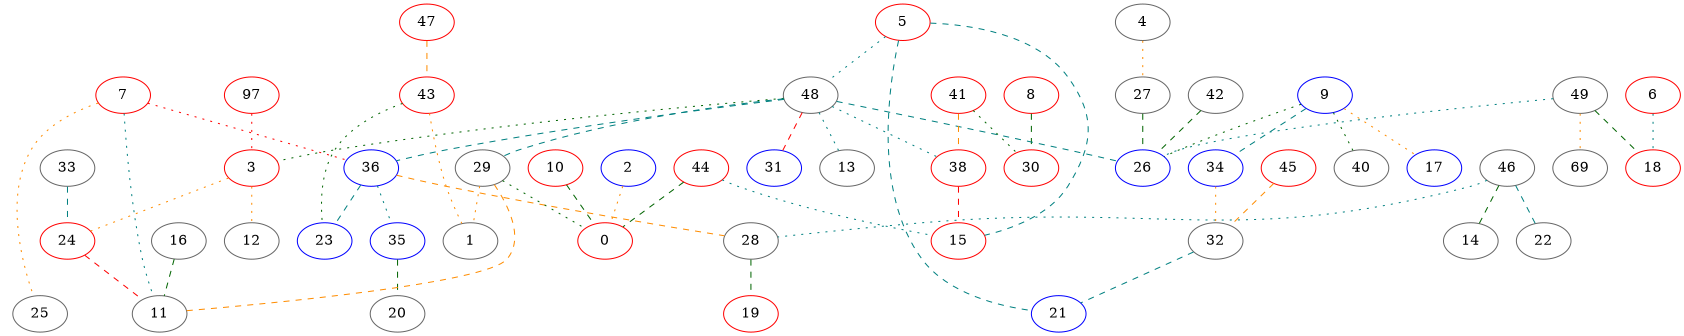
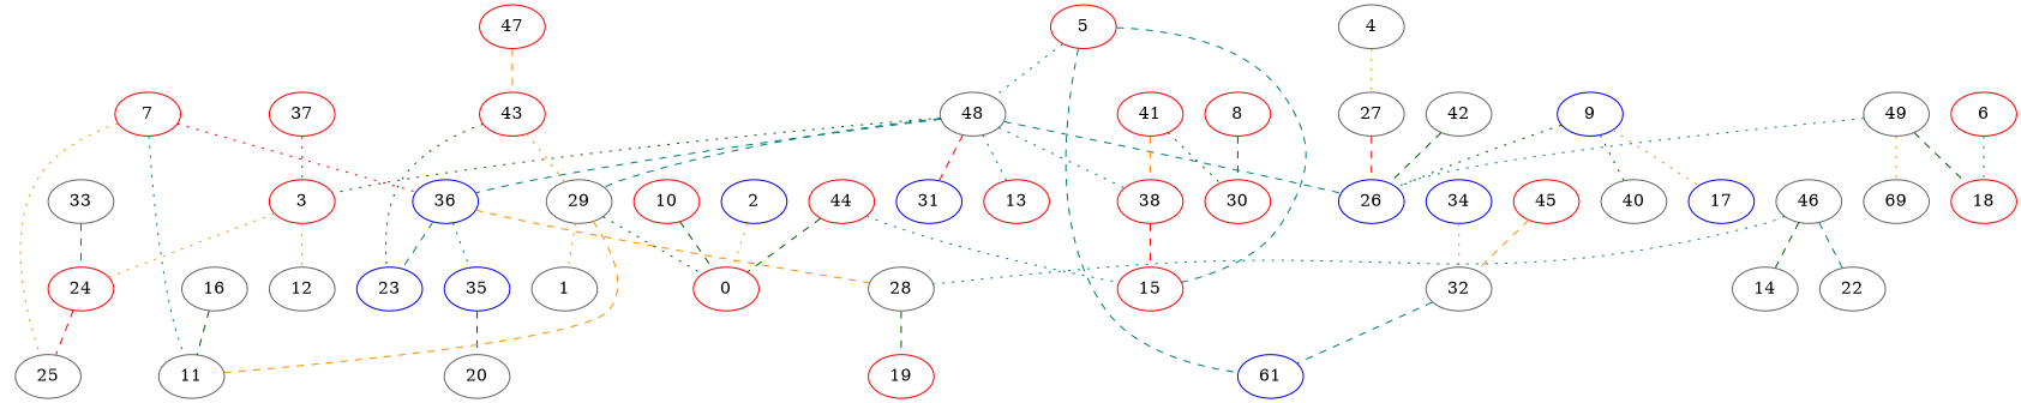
  digraph {
    node [color=gray40]
    edge [color=teal dir=none style=dashed]
    4
    27
    26 [color=blue]
    33
    24 [color=red]
    11
    16
    47 [color=red]
    43 [color=red]
    23 [color=blue]
    1
-   37 [color=red label=97]
+   37 [color=red]
    3 [color=red]
    12
    2 [color=blue]
    0 [color=red]
    8 [color=red]
    30 [color=red]
    10 [color=red]
    7 [color=red]
    25
    36 [color=blue]
    35 [color=blue]
    28
    44 [color=red]
    15 [color=red]
    48
    31 [color=blue]
-   13
+   13 [color=red]
    29
    38 [color=red]
    20
    5 [color=red]
-   21 [color=blue]
+   21 [color=blue label=61]
    19 [color=red]
    46
    14
    22
    32
    41 [color=red]
    49
    n42 [label=69]
    18 [color=red]
    42
    9 [color=blue]
    17 [color=blue]
    40
    34 [color=blue]
    6 [color=red]
    45 [color=red]
    subgraph sub_1 {
      4
      27
      26
      33
      24
      11
      16
      47
      43
      23
      1
      37
      3
      12
      2
      0
      8
      30
      10
      7
      25
      36
      35
      28
      44
      15
      48
      31
      13
      29
      38
      20
      5
      21
      19
      46
      14
      22
      32
      41
      49
      n42
      18
      42
      9
      17
      40
      34
      6
      45
    }
    4 -> 27 [color=darkorange style=dotted]
-   27 -> 26 [color=darkgreen]
+   27 -> 26 [color=red]
    33 -> 24
-   24 -> 11 [color=red]
+   24 -> 25 [color=red]
    16 -> 11 [color=darkgreen]
    47 -> 43 [color=darkorange]
    43 -> 23 [color=darkgreen style=dotted]
-   43 -> 1 [color=darkorange style=dotted]
+   43 -> 29 [color=darkorange style=dotted]
    37 -> 3 [color=red style=dotted]
    3 -> 24 [color=darkorange style=dotted]
    3 -> 12 [color=darkorange style=dotted]
    2 -> 0 [color=darkorange style=dotted]
    8 -> 30 [color=darkgreen]
    10 -> 0 [color=darkgreen]
    7 -> 11 [style=dotted]
    7 -> 25 [color=darkorange style=dotted]
    7 -> 36 [color=red style=dotted]
    36 -> 23
    36 -> 35 [style=dotted]
    36 -> 28 [color=darkorange]
    35 -> 20 [color=darkgreen]
    28 -> 19 [color=darkgreen]
    44 -> 0 [color=darkgreen]
    44 -> 15 [style=dotted]
    48 -> 26
    48 -> 3 [color=darkgreen style=dotted]
    48 -> 36
    48 -> 31 [color=red]
    48 -> 13 [style=dotted]
    48 -> 29
    48 -> 38 [style=dotted]
    29 -> 11 [color=darkorange]
    29 -> 1 [color=darkorange style=dotted]
    29 -> 0 [color=darkgreen style=dotted]
    38 -> 15 [color=red]
    5 -> 15
    5 -> 48 [style=dotted]
    5 -> 21
    46 -> 28 [style=dotted]
    46 -> 14 [color=darkgreen]
    46 -> 22
    32 -> 21
    41 -> 30 [color=darkgreen style=dotted]
    41 -> 38 [color=darkorange]
    49 -> 26 [style=dotted]
    49 -> n42 [color=darkorange style=dotted]
    49 -> 18 [color=darkgreen]
    42 -> 26 [color=darkgreen]
    9 -> 26 [color=darkgreen style=dotted]
    9 -> 17 [color=darkorange style=dotted]
    9 -> 40 [color=darkgreen style=dotted]
-   9 -> 34
    34 -> 32 [color=darkorange style=dotted]
    6 -> 18 [style=dotted]
    45 -> 32 [color=darkorange]
  }
